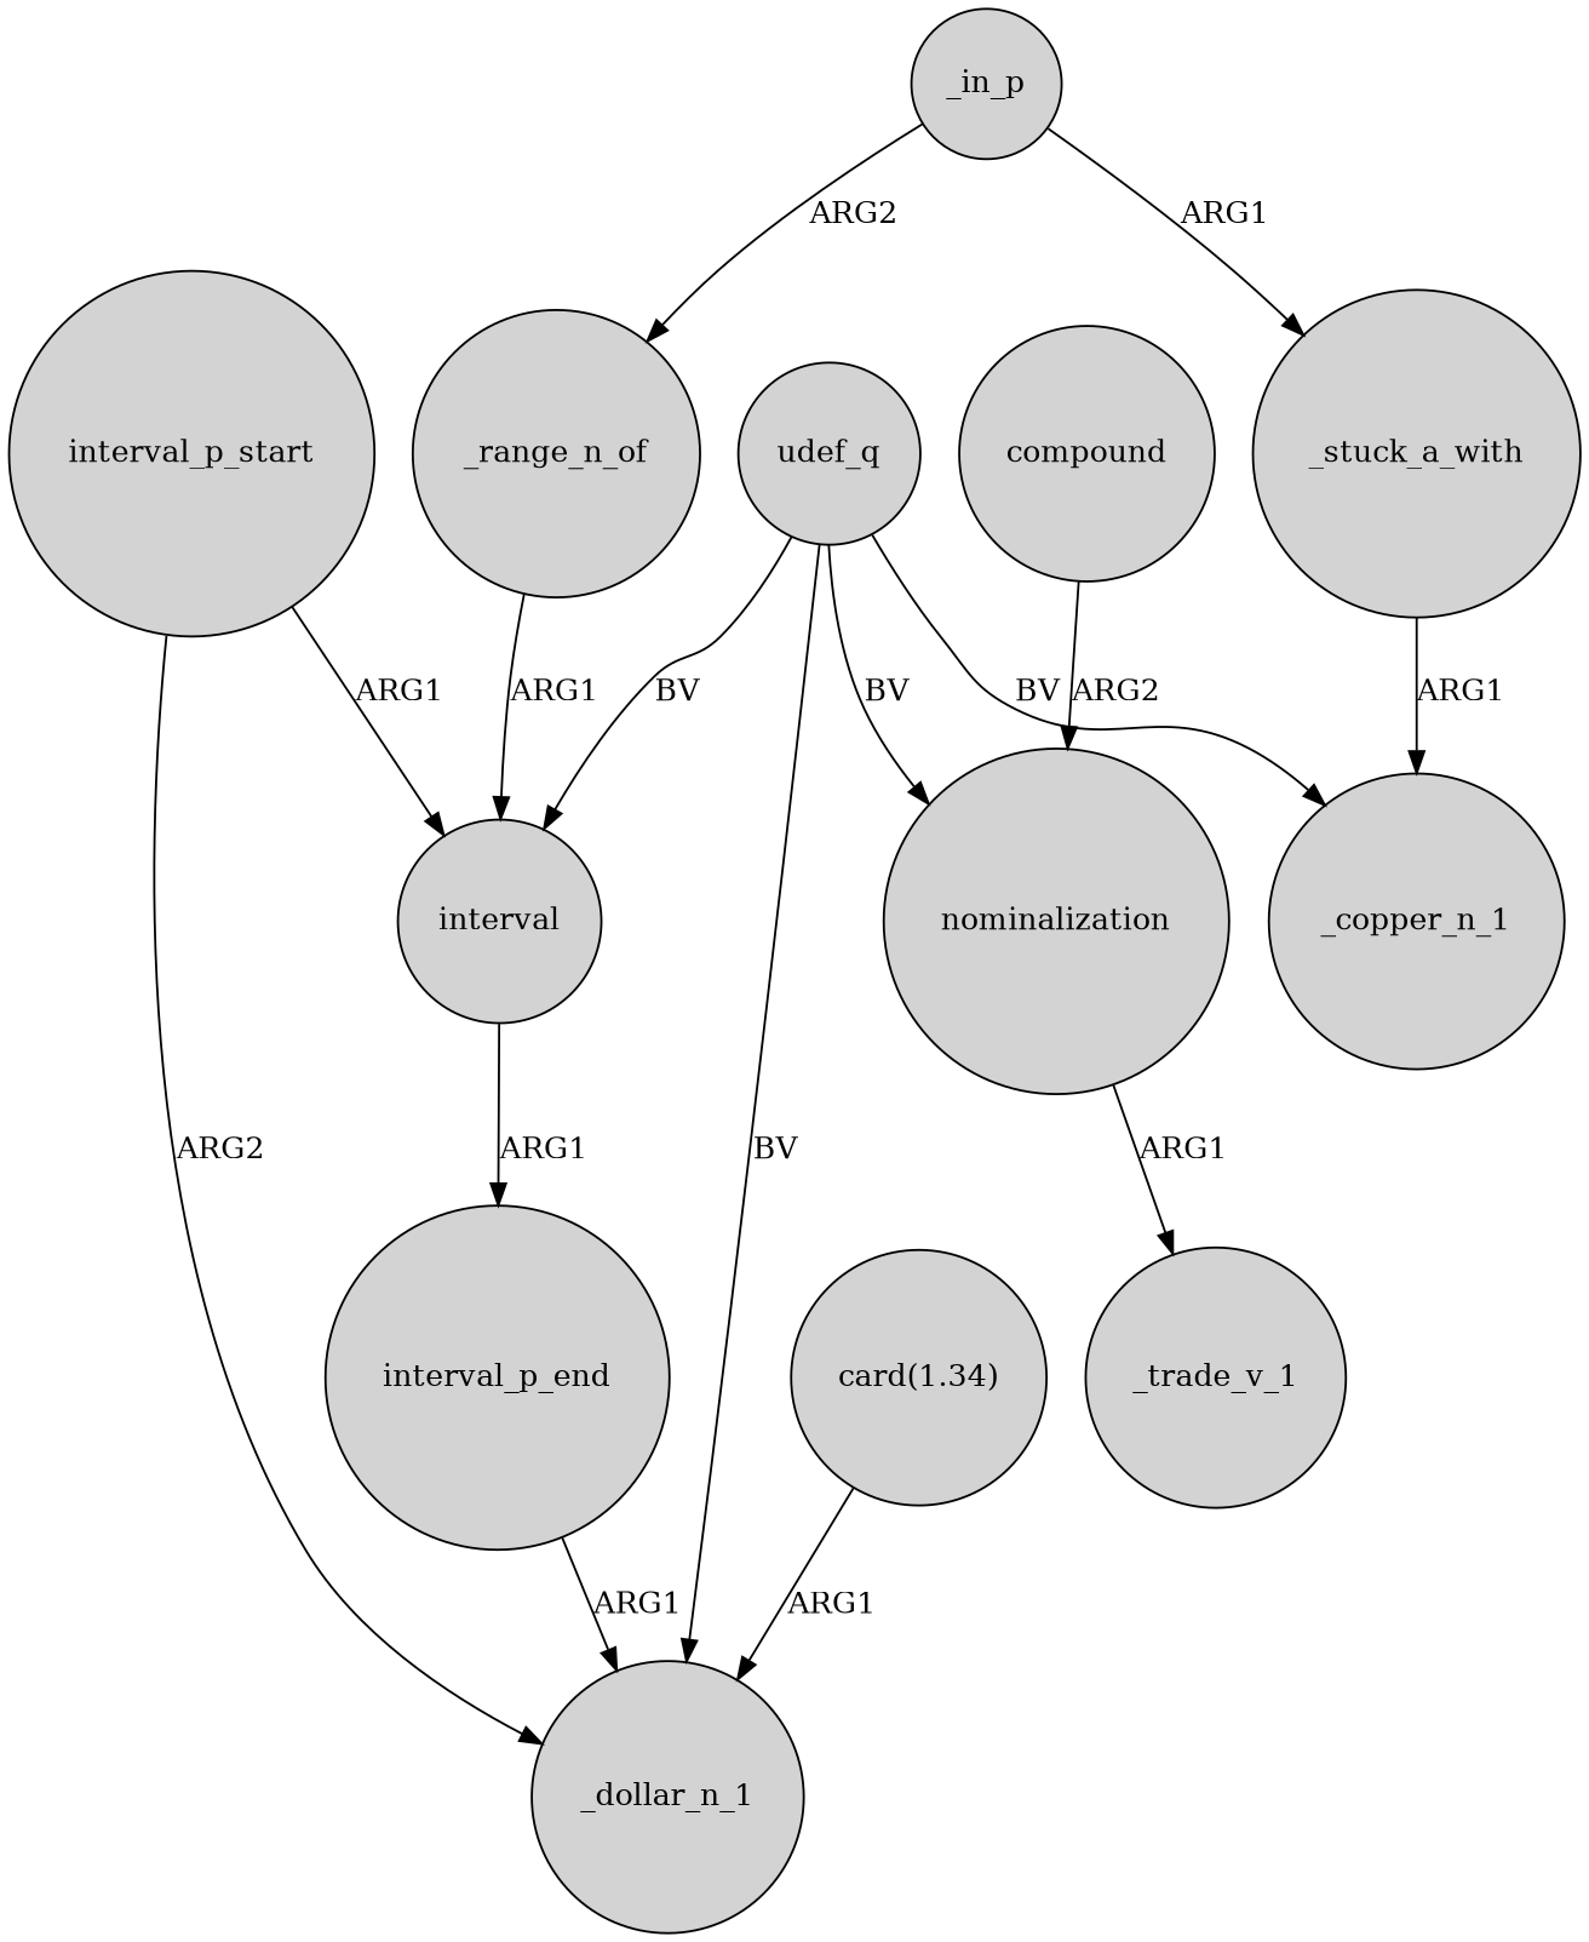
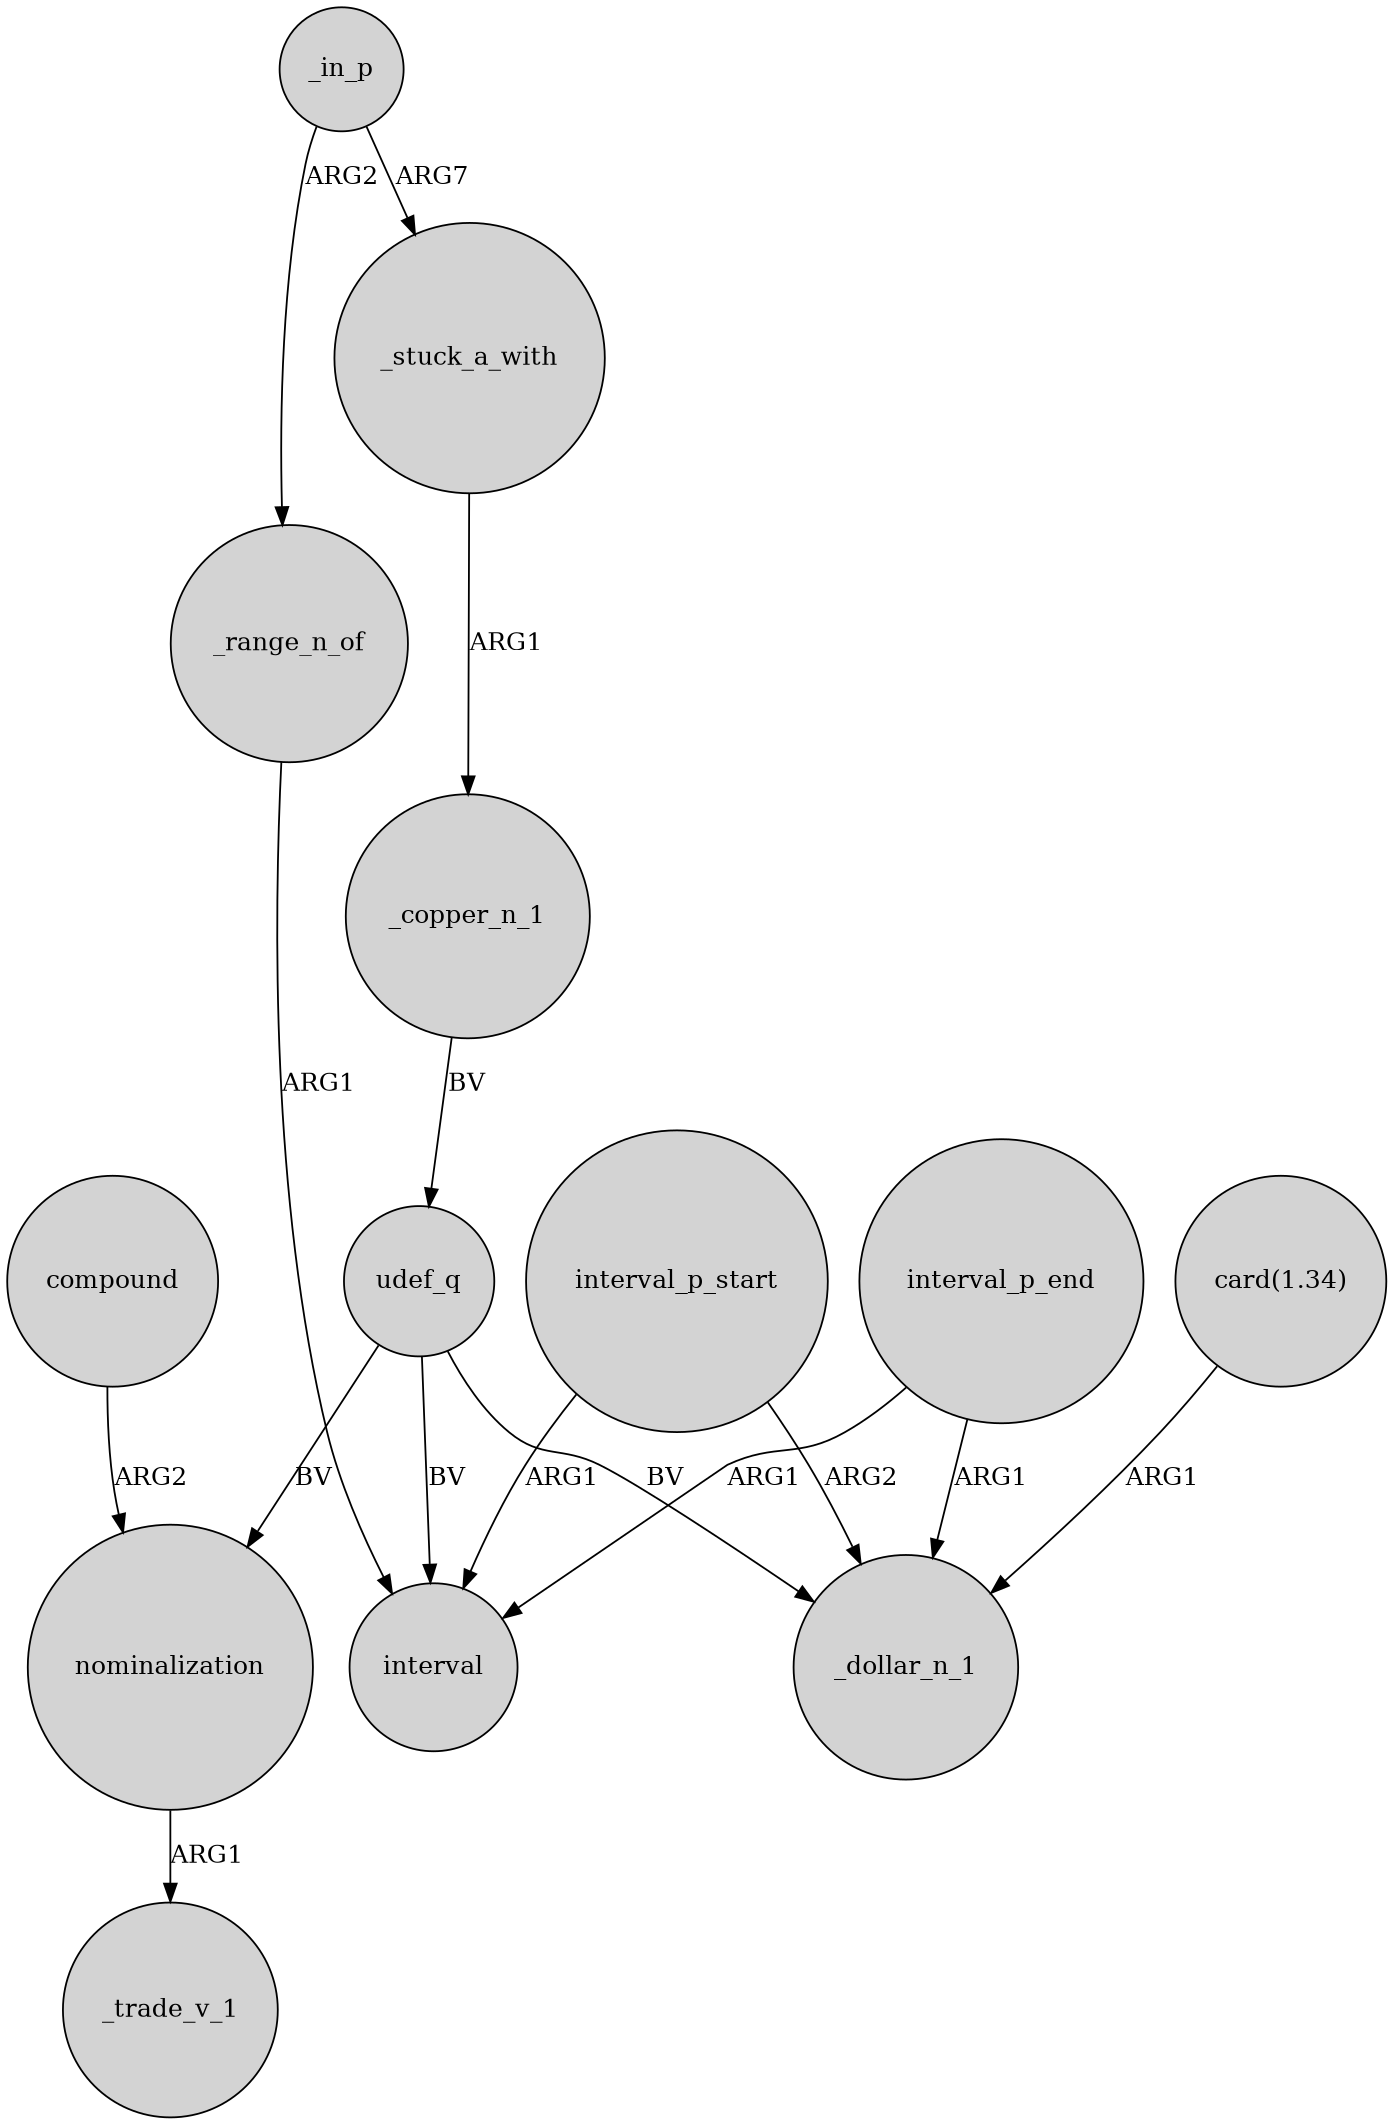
  digraph {
    node [shape=circle style=filled]
    udef_q
    interval
    _dollar_n_1
    nominalization
    _copper_n_1
    _trade_v_1
    _in_p
    _range_n_of
    _stuck_a_with
    interval_p_start
    compound
    interval_p_end
    "card(1.34)"
    udef_q -> interval [label=BV]
    udef_q -> _dollar_n_1 [label=BV]
    udef_q -> nominalization [label=BV]
-   udef_q -> _copper_n_1 [label=BV]
+   _copper_n_1 -> udef_q [label=BV]
    nominalization -> _trade_v_1 [label=ARG1]
    _in_p -> _range_n_of [label=ARG2]
-   _in_p -> _stuck_a_with [label=ARG1]
+   _in_p -> _stuck_a_with [label=ARG7]
    _range_n_of -> interval [label=ARG1]
    _stuck_a_with -> _copper_n_1 [label=ARG1]
    interval_p_start -> interval [label=ARG1]
    interval_p_start -> _dollar_n_1 [label=ARG2]
    compound -> nominalization [label=ARG2]
-   interval -> interval_p_end [label=ARG1]
+   interval_p_end -> interval [label=ARG1]
    interval_p_end -> _dollar_n_1 [label=ARG1]
    "card(1.34)" -> _dollar_n_1 [label=ARG1]
  }
